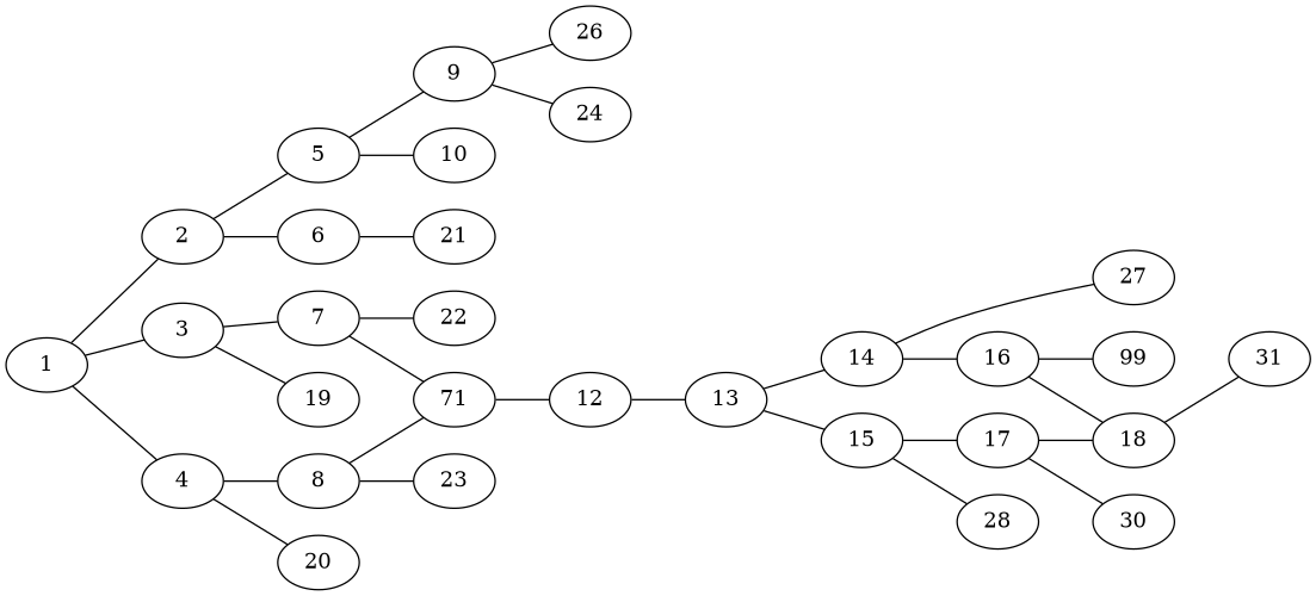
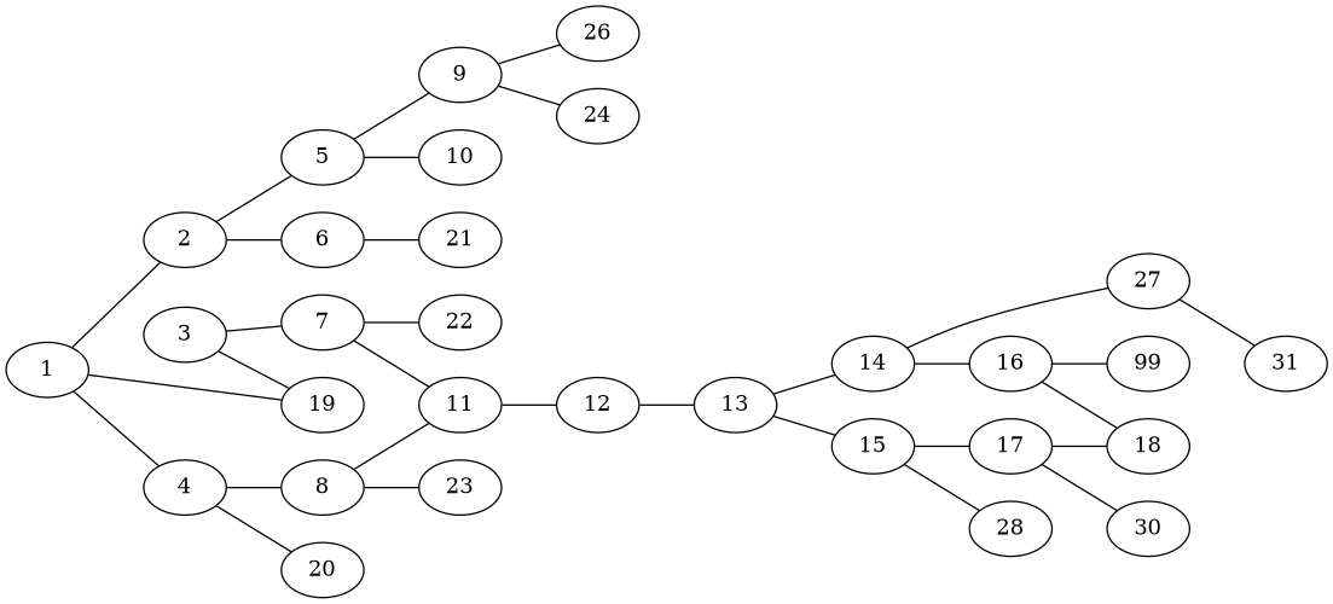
  graph {
    rankdir=LR
    node [chem=C]
    edge [valence=1]
    2 [chem=N]
    1
    3
    4
    5
    6 [chem=O]
    7
    19 [chem=H]
    8
    20 [chem=H]
    9
    10 [chem=O]
    21 [chem=H]
-   11 [label=71]
+   11
    22 [chem=H]
    23 [chem=H]
    24 [chem=H]
    26 [chem=H]
    12 [chem=S]
    13
    14
    15
    16
    27 [chem=H]
    17
    28 [chem=H]
    18
    n28 [chem=H label=99]
    30 [chem=H]
    31 [chem=H]
    2 -- 5
    2 -- 6
    1 -- 2
-   1 -- 3
+   1 -- 19
    1 -- 4 [valence=2]
    3 -- 7 [valence=2]
    3 -- 19
    4 -- 8
    4 -- 20
    5 -- 9
    5 -- 10 [valence=2]
    6 -- 21
    7 -- 11
    7 -- 22
    8 -- 11 [valence=2]
    8 -- 23
    9 -- 24
    9 -- 26
    11 -- 12
    12 -- 13
    13 -- 14 [valence=2]
    13 -- 15
    14 -- 16
    14 -- 27
    15 -- 17 [valence=2]
    15 -- 28
    16 -- 18 [valence=2]
    16 -- n28
    17 -- 18
    17 -- 30
-   18 -- 31
+   27 -- 31
  }
